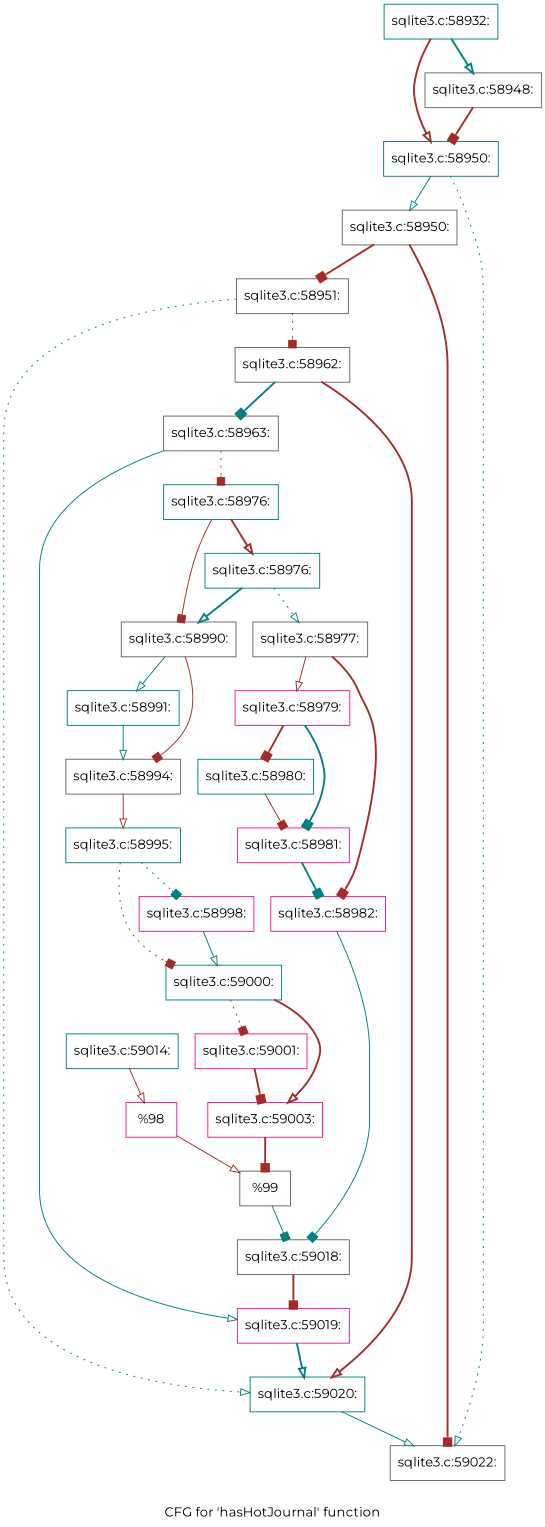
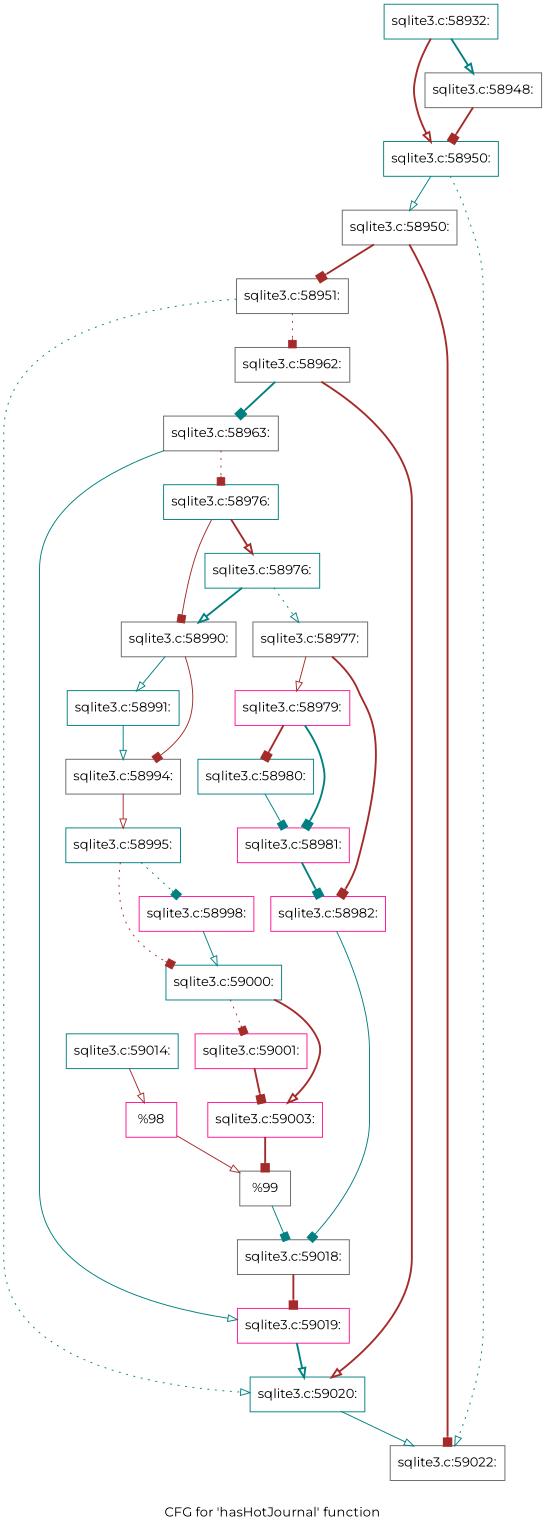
  digraph {
    fontname=Montserrat
    label="CFG for 'hasHotJournal' function"
    node [color=gray40 fontname=Montserrat shape=record]
    edge [arrowhead=box color=brown fontname=Montserrat style=bold]
    n1 [color=teal label="{sqlite3.c:58932:}"]
    n2 [color=teal label="{sqlite3.c:58950:}"]
    n3 [label="{sqlite3.c:58948:}"]
    n4 [label="{sqlite3.c:58950:}"]
    n5 [label="{sqlite3.c:59022:}"]
    n6 [label="{sqlite3.c:58951:}"]
    n7 [label="{sqlite3.c:58962:}"]
    n8 [color=teal label="{sqlite3.c:59020:}"]
    n9 [label="{sqlite3.c:58963:}"]
    n10 [color=teal label="{sqlite3.c:58976:}"]
    n11 [color=deeppink label="{sqlite3.c:59019:}"]
    n12 [color=teal label="{sqlite3.c:58976:}"]
    n13 [label="{sqlite3.c:58990:}"]
    n14 [label="{sqlite3.c:58977:}"]
    n15 [label="{sqlite3.c:58994:}"]
    n16 [color=teal label="{sqlite3.c:58991:}"]
    n17 [color=deeppink label="{sqlite3.c:58979:}"]
    n18 [color=deeppink label="{sqlite3.c:58982:}"]
    n19 [color=teal label="{sqlite3.c:58995:}"]
    n20 [color=deeppink label="{sqlite3.c:58981:}"]
    n21 [color=teal label="{sqlite3.c:58980:}"]
    n22 [label="{sqlite3.c:59018:}"]
    n23 [color=deeppink label="{sqlite3.c:58998:}"]
    n24 [color=teal label="{sqlite3.c:59000:}"]
    n25 [color=deeppink label="{sqlite3.c:59003:}"]
    n26 [color=deeppink label="{sqlite3.c:59001:}"]
    n27 [color=teal label="{sqlite3.c:59014:}"]
    n28 [color=deeppink label="{%98}"]
    n29 [label="{%99}"]
    n1 -> n2 [arrowhead=onormal]
    n1 -> n3 [arrowhead=onormal color=teal]
    n2 -> n4 [arrowhead=onormal color=teal style=solid]
    n2 -> n5 [arrowhead=onormal color=teal style=dotted]
    n3 -> n2
    n4 -> n5
    n4 -> n6
    n6 -> n7 [style=dotted]
    n6 -> n8 [arrowhead=onormal color=teal style=dotted]
    n7 -> n8 [arrowhead=onormal]
    n7 -> n9 [color=teal]
    n8 -> n5 [arrowhead=onormal color=teal style=solid]
    n9 -> n10 [style=dotted]
    n9 -> n11 [arrowhead=onormal color=teal style=solid]
    n10 -> n12 [arrowhead=onormal]
    n10 -> n13 [style=solid]
    n11 -> n8 [arrowhead=onormal color=teal]
    n12 -> n13 [arrowhead=onormal color=teal]
    n12 -> n14 [arrowhead=onormal color=teal style=dotted]
    n13 -> n15 [style=solid]
    n13 -> n16 [arrowhead=onormal color=teal style=solid]
    n14 -> n17 [arrowhead=onormal style=solid]
    n14 -> n18
    n15 -> n19 [arrowhead=onormal style=solid]
    n16 -> n15 [arrowhead=onormal color=teal style=solid]
    n17 -> n20 [color=teal]
    n17 -> n21
    n18 -> n22 [color=teal style=solid]
    n19 -> n23 [color=teal style=dotted]
    n19 -> n24 [style=dotted]
    n20 -> n18 [color=teal]
-   n21 -> n20 [style=solid]
+   n21 -> n20 [color=teal style=solid]
    n22 -> n11
    n23 -> n24 [arrowhead=onormal color=teal style=solid]
    n24 -> n25 [arrowhead=onormal]
    n24 -> n26 [style=dotted]
    n25 -> n29
    n26 -> n25
    n27 -> n28 [arrowhead=onormal style=solid]
    n28 -> n29 [arrowhead=onormal style=solid]
    n29 -> n22 [color=teal style=solid]
  }
